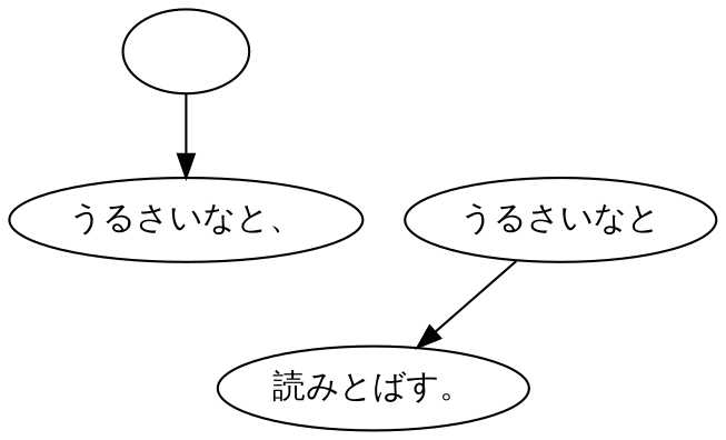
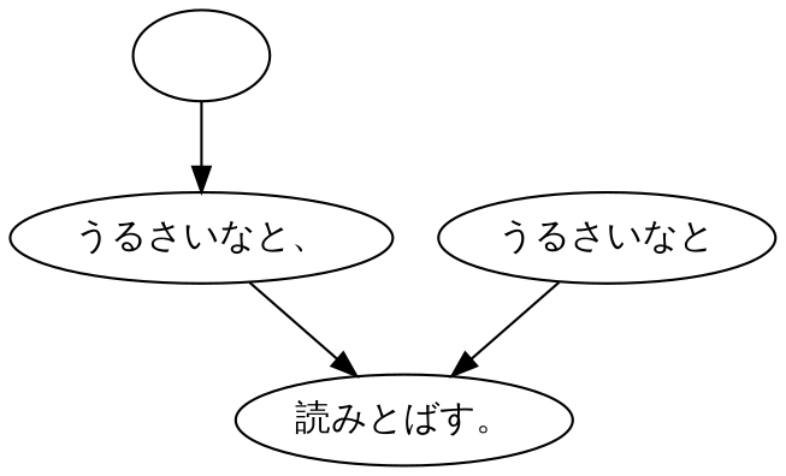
  digraph {
    fontname="Roboto Mono"
    node [fontname="Roboto Mono"]
    edge [fontname="Roboto Mono"]
    n1 [label="　"]
    n2 [label="うるさいなと、"]
    n3 [label="読みとばす。"]
    n4 [label="うるさいなと"]
    n1 -> n2
+   n2 -> n3
    n4 -> n3
  }
